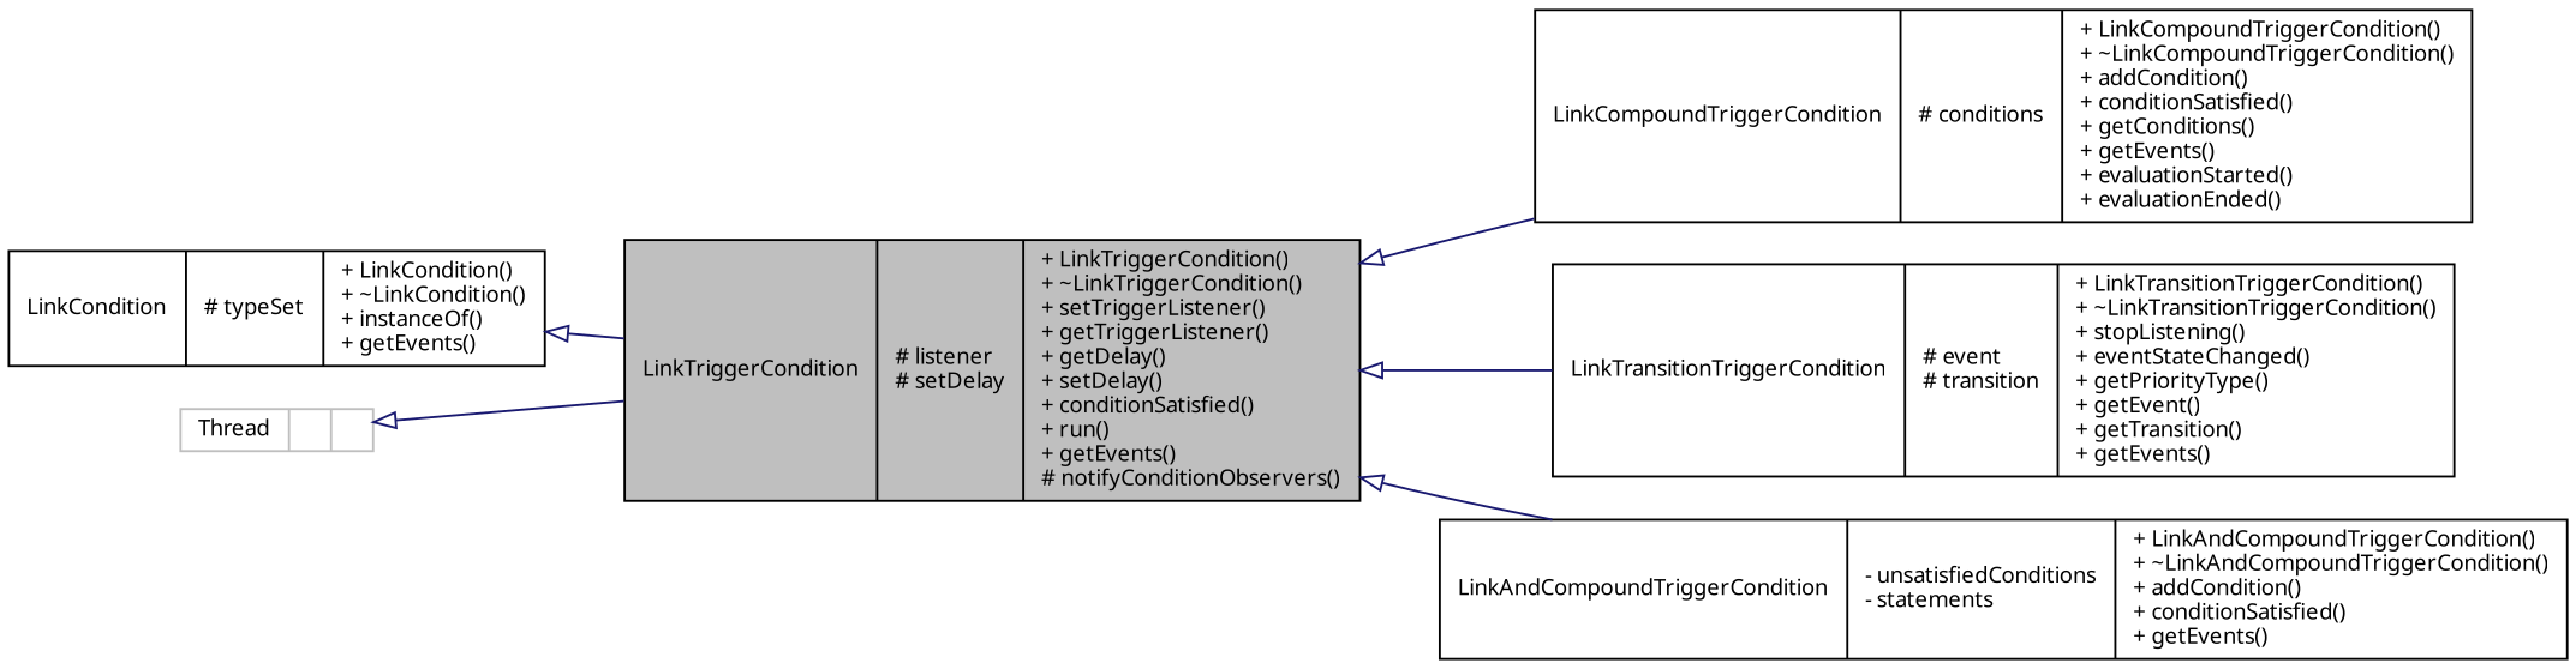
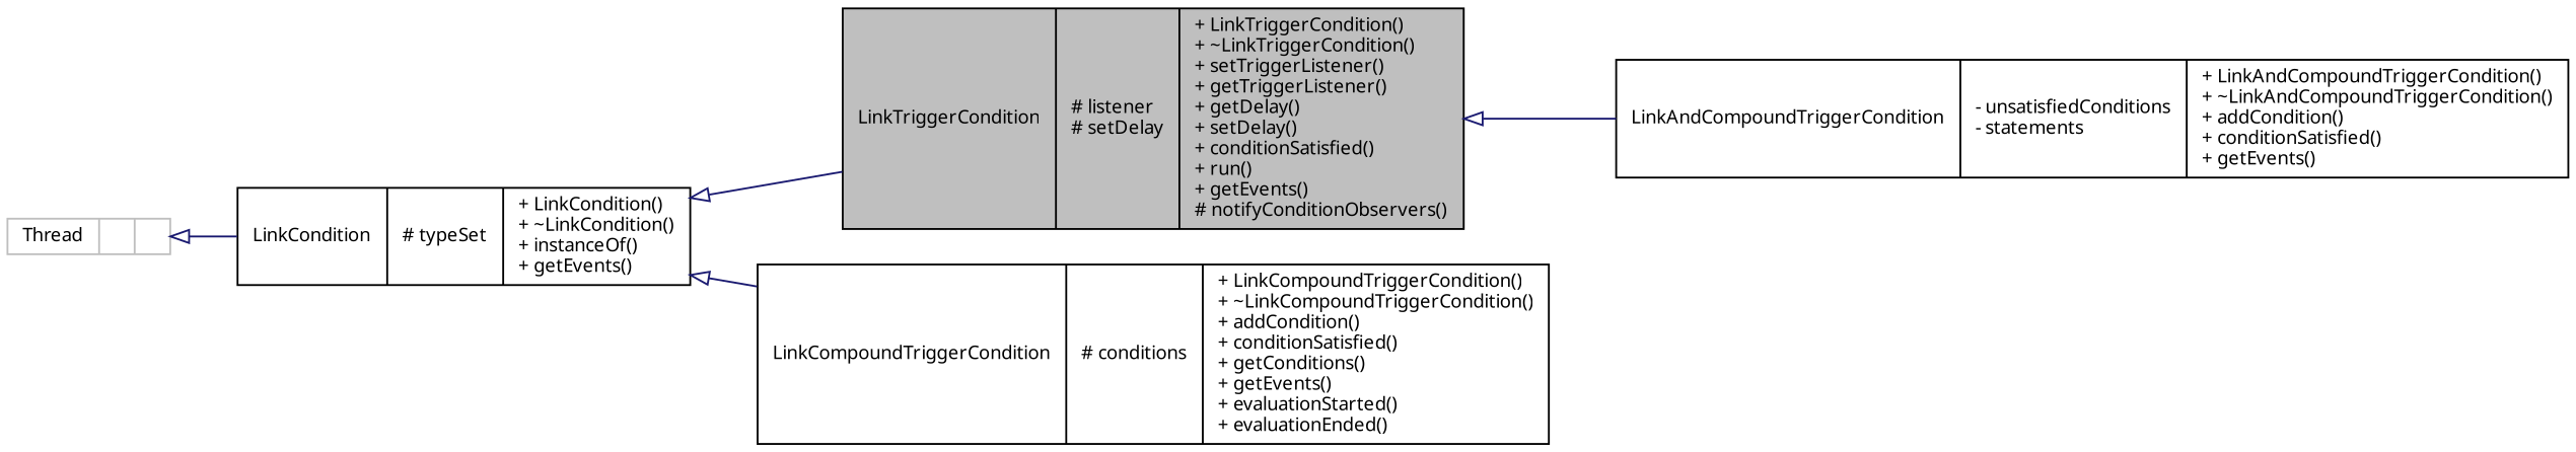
  digraph {
    rankdir=LR
    node [color=black fillcolor=white fontname="FreeSans.ttf" fontsize=10 shape=record style=filled]
    edge [arrowtail=empty color=midnightblue dir=back fontname="FreeSans.ttf" fontsize=10 labelfontname="FreeSans.ttf" labelfontsize=10 style=solid]
    n1 [fillcolor=grey75 fontcolor=black height=0.2 label="{LinkTriggerCondition\n|# listener\l# setDelay\l|+ LinkTriggerCondition()\l+ ~LinkTriggerCondition()\l+ setTriggerListener()\l+ getTriggerListener()\l+ getDelay()\l+ setDelay()\l+ conditionSatisfied()\l+ run()\l+ getEvents()\l# notifyConditionObservers()\l}" width=0.4]
    n2 [height=0.2 label="{LinkCompoundTriggerCondition\n|# conditions\l|+ LinkCompoundTriggerCondition()\l+ ~LinkCompoundTriggerCondition()\l+ addCondition()\l+ conditionSatisfied()\l+ getConditions()\l+ getEvents()\l+ evaluationStarted()\l+ evaluationEnded()\l}" width=0.4]
-   n3 [height=0.2 label="{LinkTransitionTriggerCondition\n|# event\l# transition\l|+ LinkTransitionTriggerCondition()\l+ ~LinkTransitionTriggerCondition()\l+ stopListening()\l+ eventStateChanged()\l+ getPriorityType()\l+ getEvent()\l+ getTransition()\l+ getEvents()\l}" width=0.4]
    n4 [height=0.2 label="{LinkAndCompoundTriggerCondition\n|- unsatisfiedConditions\l- statements\l|+ LinkAndCompoundTriggerCondition()\l+ ~LinkAndCompoundTriggerCondition()\l+ addCondition()\l+ conditionSatisfied()\l+ getEvents()\l}" width=0.4]
    n5 [height=0.2 label="{LinkCondition\n|# typeSet\l|+ LinkCondition()\l+ ~LinkCondition()\l+ instanceOf()\l+ getEvents()\l}" width=0.4]
    n6 [color=grey75 height=0.2 label="{Thread\n||}" width=0.4]
-   n1 -> n2
-   n1 -> n3
+   n5 -> n2
    n1 -> n4
    n5 -> n1
-   n6 -> n1
+   n6 -> n5
  }
